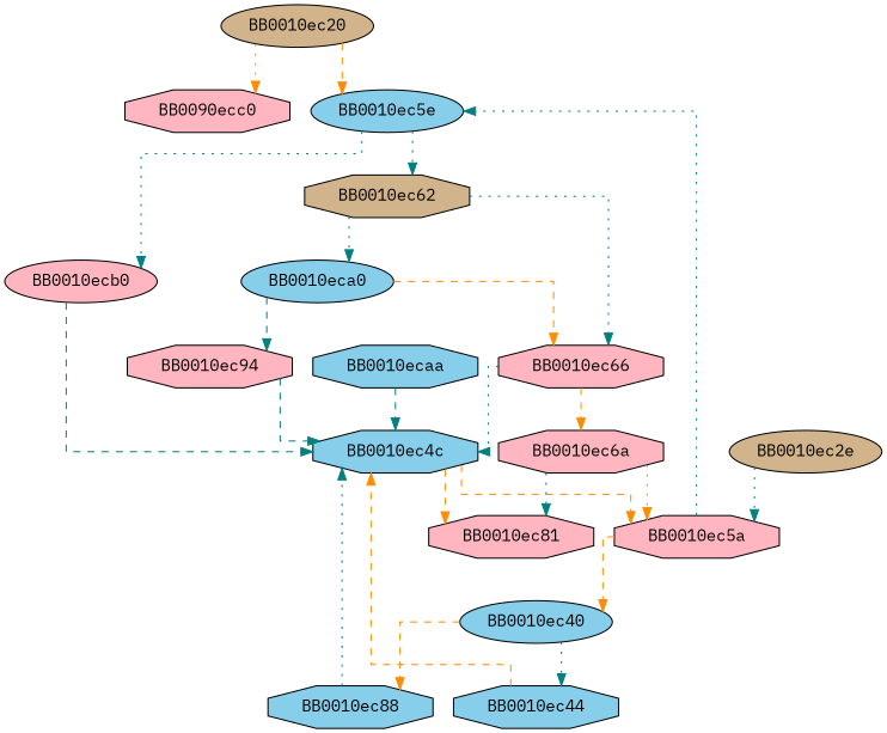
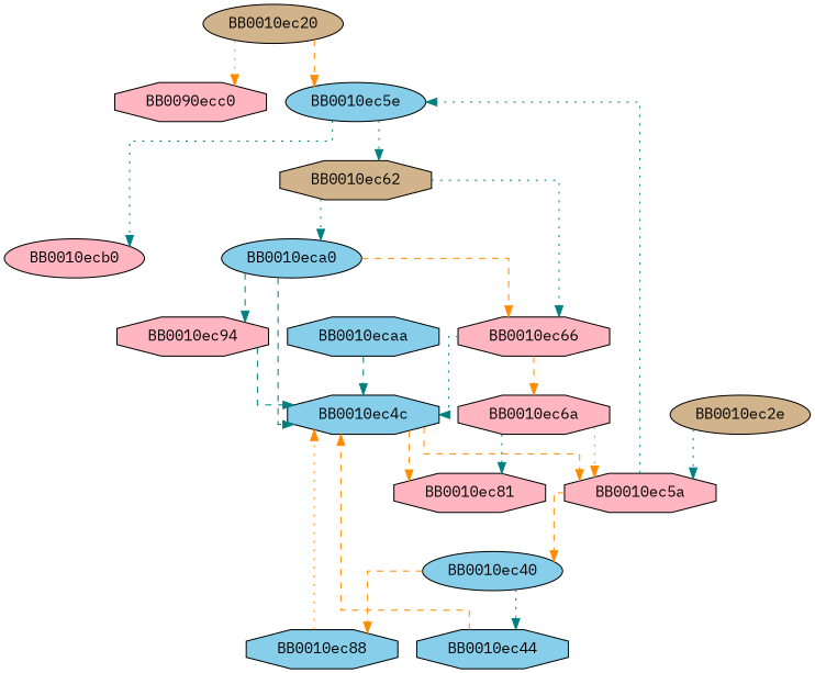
  digraph {
    fontname="IBM Plex Mono"
    splines=ortho
    node [fillcolor=lightpink fontname="IBM Plex Mono" shape=octagon style=filled]
    edge [color=teal fontname="IBM Plex Mono" style=dotted]
    BB0010ec20 [fillcolor=tan shape=ellipse]
    n2 [label=BB0090ecc0]
    BB0010ec5e [fillcolor=skyblue shape=ellipse]
    BB0010ec2e [fillcolor=tan shape=ellipse]
    BB0010ec5a
    BB0010ec40 [fillcolor=skyblue shape=ellipse]
    BB0010ec88 [fillcolor=skyblue]
    BB0010ec44 [fillcolor=skyblue]
    BB0010ecb0 [shape=ellipse]
    BB0010ec62 [fillcolor=tan]
    BB0010ec4c [fillcolor=skyblue]
    BB0010ec81
    BB0010ec94
    BB0010eca0 [fillcolor=skyblue shape=ellipse]
    BB0010ec66
    BB0010ec6a
    BB0010ecaa [fillcolor=skyblue]
    BB0010ec20 -> n2 [color=darkorange]
    BB0010ec20 -> BB0010ec5e [color=darkorange style=dashed]
    BB0010ec5e -> BB0010ecb0
    BB0010ec5e -> BB0010ec62
    BB0010ec2e -> BB0010ec5a
    BB0010ec5a -> BB0010ec5e
    BB0010ec5a -> BB0010ec40 [color=darkorange style=dashed]
    BB0010ec40 -> BB0010ec88 [color=darkorange style=dashed]
    BB0010ec40 -> BB0010ec44
-   BB0010ec88 -> BB0010ec4c
+   BB0010ec88 -> BB0010ec4c [color=darkorange]
    BB0010ec44 -> BB0010ec4c [color=darkorange style=dashed]
-   BB0010ecb0 -> BB0010ec4c [style=dashed]
+   BB0010eca0 -> BB0010ec4c [style=dashed]
    BB0010ec62 -> BB0010eca0
    BB0010ec62 -> BB0010ec66
    BB0010ec4c -> BB0010ec5a [color=darkorange style=dashed]
    BB0010ec4c -> BB0010ec81 [color=darkorange style=dashed]
    BB0010ec94 -> BB0010ec4c [style=dashed]
    BB0010eca0 -> BB0010ec94 [style=dashed]
    BB0010eca0 -> BB0010ec66 [color=darkorange style=dashed]
    BB0010ec66 -> BB0010ec4c
    BB0010ec66 -> BB0010ec6a [color=darkorange style=dashed]
    BB0010ec6a -> BB0010ec5a [color=darkorange]
    BB0010ec6a -> BB0010ec81
    BB0010ecaa -> BB0010ec4c [style=dashed]
  }
